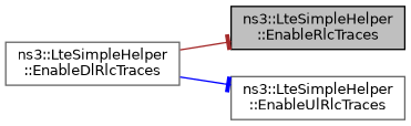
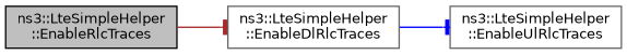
  digraph {
    rankdir=LR
    node [color=gray40 fillcolor=white fontname=Helvetica fontsize=10 shape=record style=filled]
    edge [arrowhead=tee fontname=Helvetica fontsize=10 labelfontname=Helvetica labelfontsize=10 style=solid]
    n1 [color=black fillcolor=grey75 fontcolor=black height=0.2 label="ns3::LteSimpleHelper\l::EnableRlcTraces" width=0.4]
    n2 [height=0.2 label="ns3::LteSimpleHelper\l::EnableDlRlcTraces" width=0.4]
    n3 [height=0.2 label="ns3::LteSimpleHelper\l::EnableUlRlcTraces" width=0.4]
-   n2 -> n1 [color=brown]
+   n1 -> n2 [color=brown]
    n2 -> n3 [color=blue]
  }
